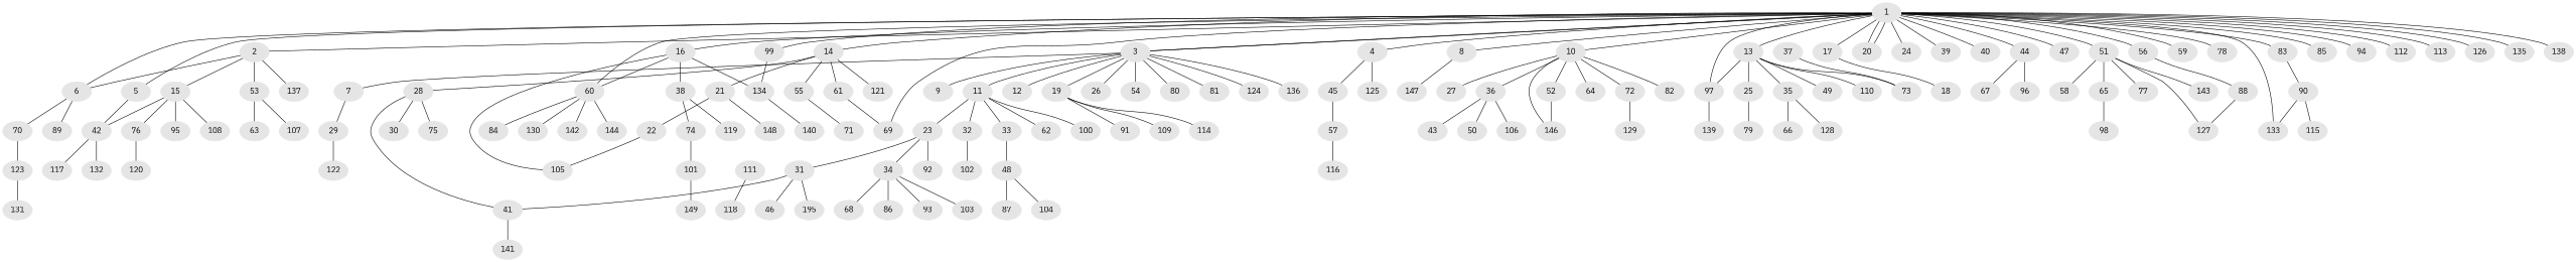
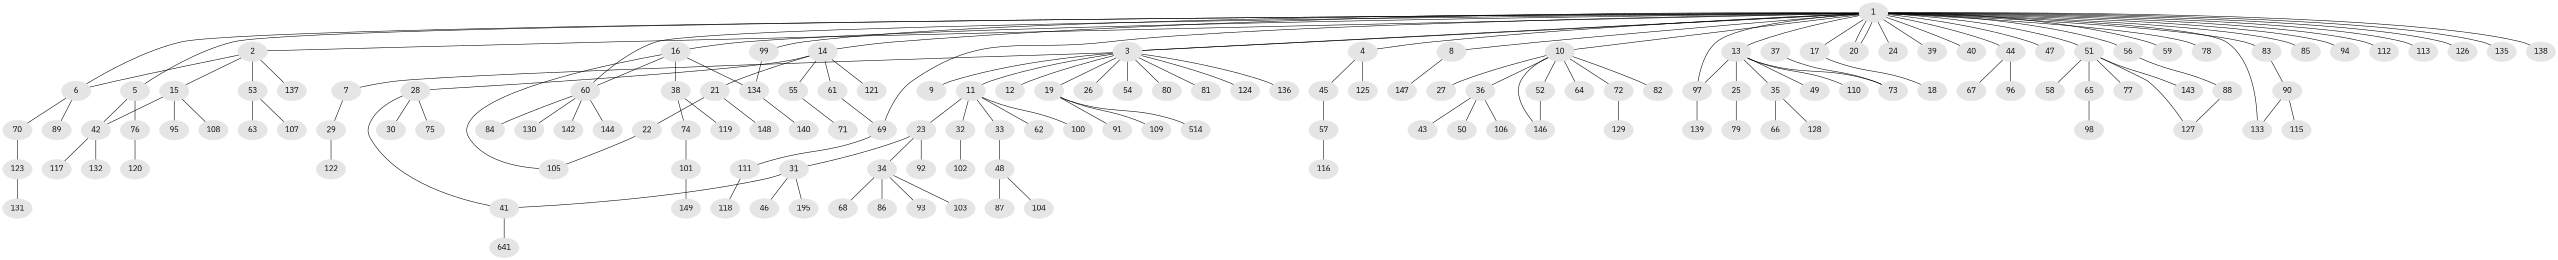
  graph {
    fontname="IBM Plex Sans"
    node [color=gray90 fontname="IBM Plex Sans" style=filled]
    edge [fontname="IBM Plex Sans"]
    1
    2
    3
    4
    5
    6
    8
    10
    13
    14
    16
    17
    20
    24
    39
    40
    44
    47
    51
    56
    59
    60
    69
    78
    83
    85
    94
    97
    99
    112
    113
    126
    133
    135
    138
    15
    53
    137
    7
    9
    11
    12
    19
    26
    54
    80
    81
    124
    136
    45
    125
    42
    70
    89
    147
    27
    36
    52
    64
    72
    82
    146
    25
    35
    49
    110
    73
    21
    28
    55
    61
    121
    38
    105
    134
    18
    67
    96
    58
    65
    77
    127
    143
    88
    84
    130
    142
    144
    111
    90
    139
    76
    95
    108
    63
    107
    29
    23
    32
    33
    62
    100
    91
    109
-   114
+   114 [label=514]
    57
    117
    132
    123
    122
    43
    50
    106
    129
    31
    34
    92
    102
    48
    79
    66
    128
    37
    22
    148
    30
    41
    75
    71
    120
    74
    119
    140
    46
    n135 [label=195]
    68
    86
    93
    103
-   141
+   141 [label=641]
    87
    104
    101
    116
    98
    118
    131
    149
    115
    1 -- 2
    1 -- 3
    1 -- 3
    1 -- 4
    1 -- 5
    1 -- 6
    1 -- 8
    1 -- 10
    1 -- 13
    1 -- 14
    1 -- 16
    1 -- 17
    1 -- 20
    1 -- 20
    1 -- 24
    1 -- 39
    1 -- 40
    1 -- 44
    1 -- 47
    1 -- 51
    1 -- 56
    1 -- 59
    1 -- 60
    1 -- 69
    1 -- 78
    1 -- 83
    1 -- 85
    1 -- 94
    1 -- 97
    1 -- 99
    1 -- 112
    1 -- 113
    1 -- 126
    1 -- 133
    1 -- 135
    1 -- 138
    2 -- 6
    2 -- 15
    2 -- 53
    2 -- 137
    3 -- 7
    3 -- 9
    3 -- 11
    3 -- 12
    3 -- 19
    3 -- 26
    3 -- 54
    3 -- 80
    3 -- 81
    3 -- 124
    3 -- 136
    4 -- 45
    4 -- 125
    5 -- 42
    6 -- 70
    6 -- 89
    8 -- 147
    10 -- 27
    10 -- 36
    10 -- 52
    10 -- 64
    10 -- 72
    10 -- 82
    10 -- 146
    13 -- 97
    13 -- 25
    13 -- 35
    13 -- 49
    13 -- 110
    13 -- 73
    14 -- 21
    14 -- 28
    14 -- 55
    14 -- 61
    14 -- 121
    16 -- 60
    16 -- 38
    16 -- 105
    16 -- 134
    17 -- 18
    44 -- 67
    44 -- 96
    51 -- 58
    51 -- 65
    51 -- 77
    51 -- 127
    51 -- 143
    56 -- 88
    60 -- 84
    60 -- 130
    60 -- 142
    60 -- 144
+   69 -- 111
    83 -- 90
    97 -- 139
    99 -- 134
    15 -- 42
-   15 -- 76
+   5 -- 76
    15 -- 95
    15 -- 108
    53 -- 63
    53 -- 107
    7 -- 29
    11 -- 23
    11 -- 32
    11 -- 33
    11 -- 62
    11 -- 100
    19 -- 91
    19 -- 109
    19 -- 114
    45 -- 57
    42 -- 117
    42 -- 132
    70 -- 123
    36 -- 43
    36 -- 50
    36 -- 106
    52 -- 146
    72 -- 129
    25 -- 79
    35 -- 66
    35 -- 128
    21 -- 22
    21 -- 148
    28 -- 30
    28 -- 41
    28 -- 75
    55 -- 71
    61 -- 69
    38 -- 74
    38 -- 119
    134 -- 140
    65 -- 98
    88 -- 127
    111 -- 118
    90 -- 133
    90 -- 115
    76 -- 120
    29 -- 122
    23 -- 31
    23 -- 34
    23 -- 92
    32 -- 102
    33 -- 48
    57 -- 116
    123 -- 131
    31 -- 41
    31 -- 46
    31 -- n135
    34 -- 68
    34 -- 86
    34 -- 93
    34 -- 103
    48 -- 87
    48 -- 104
    37 -- 73
    22 -- 105
    41 -- 141
    74 -- 101
    101 -- 149
  }
